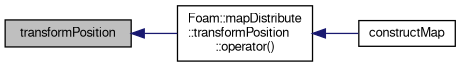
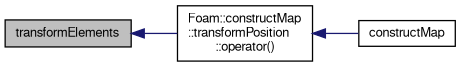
  digraph {
    rankdir=LR
    node [color=black fontname=FreeSans fontsize=10 shape=record]
    edge [color=midnightblue dir=back fontname=FreeSans fontsize=10 labelfontname=FreeSans labelfontsize=10 style=solid]
-   n1 [fillcolor=grey75 fontcolor=black height=0.2 label=transformPosition style=filled width=0.4]
-   n2 [height=0.2 label="Foam::mapDistribute\l::transformPosition\l::operator()" width=0.4]
+   n1 [fillcolor=grey75 fontcolor=black height=0.2 label=transformElements style=filled width=0.4]
+   n2 [height=0.2 label="Foam::constructMap\l::transformPosition\l::operator()" width=0.4]
    n3 [height=0.2 label=constructMap width=0.4]
    n1 -> n2
    n2 -> n3
  }
